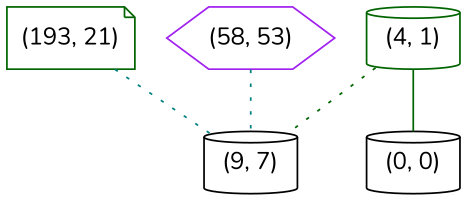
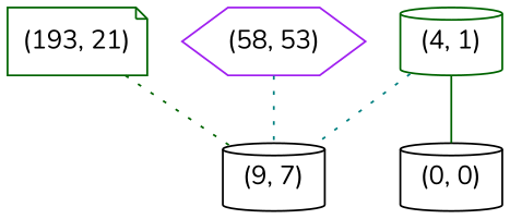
  graph {
    fontname=Nunito
    node [color=darkgreen fontname=Nunito shape=cylinder]
    edge [color=teal fontname=Nunito style=dotted weight=1]
    "(193, 21)" [shape=note]
    "(9, 7)" [color=black]
    n3 [label="(4, 1)"]
    "(0, 0)" [color=black]
    "(58, 53)" [color=purple shape=hexagon]
-   "(193, 21)" -- "(9, 7)"
-   n3 -- "(9, 7)" [color=darkgreen]
+   "(193, 21)" -- "(9, 7)" [color=darkgreen]
+   n3 -- "(9, 7)"
    n3 -- "(0, 0)" [color=darkgreen style=solid weight=4]
    "(58, 53)" -- "(9, 7)"
  }
